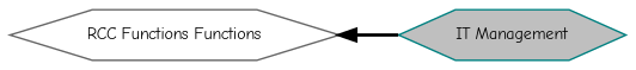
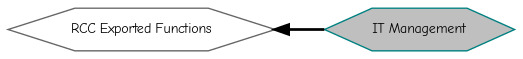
  digraph {
    rankdir=LR
    fontname="Comic Neue"
    node [fontname="Comic Neue" fontsize=10 shape=hexagon style=filled]
-   n1 [color=gray40 fillcolor=white height=0.2 label="RCC Functions Functions" width=0.4]
+   n1 [color=gray40 fillcolor=white height=0.2 label="RCC Exported Functions" width=0.4]
    n2 [color=teal fillcolor=grey75 fontcolor=black height=0.2 label="IT Management" width=0.4]
    n1 -> n2 [dir=back fontname="Comic Neue" fontsize=10 labelfontname=Helvetica labelfontsize=10 shape=plaintext style=bold]
  }
